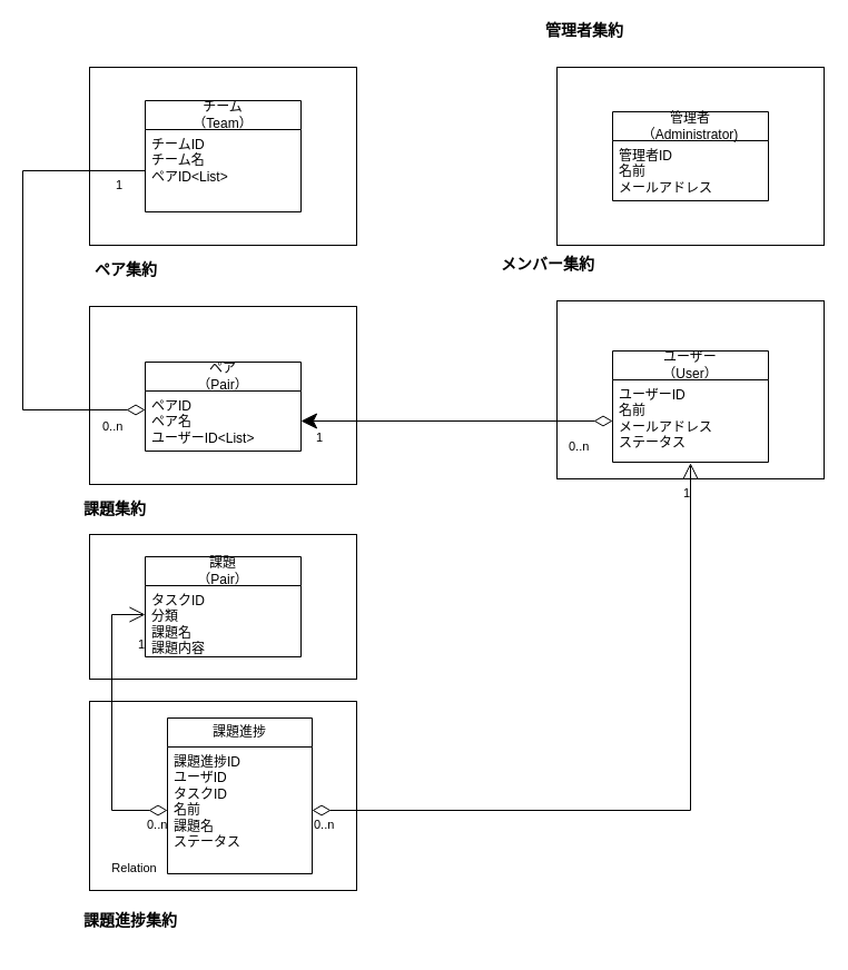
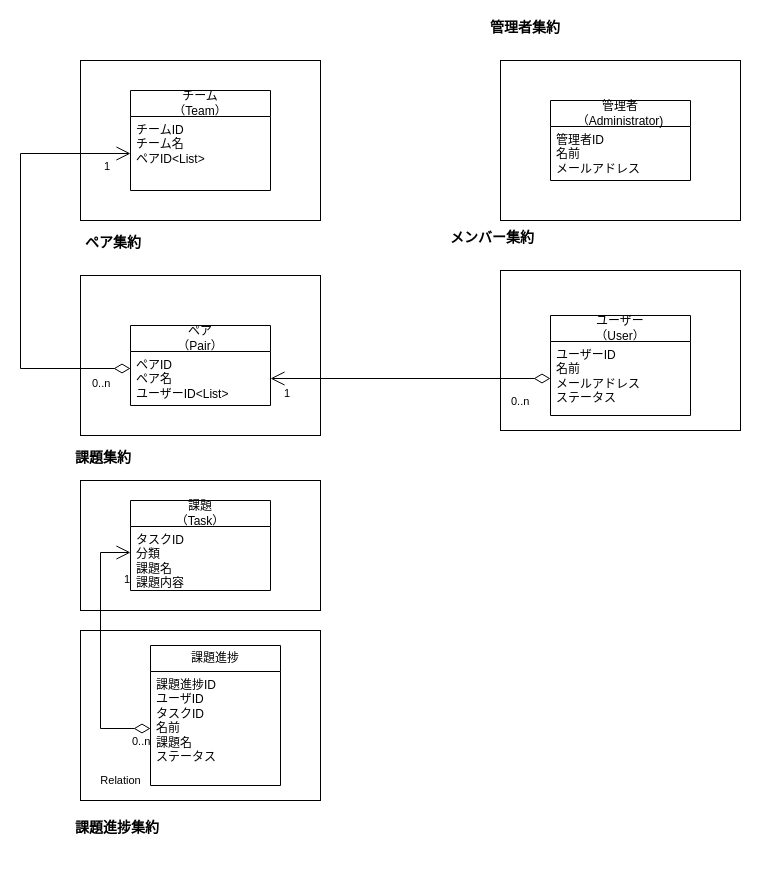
  <mxCell id="0" />
  <mxCell id="1" parent="0" />
  <mxCell id="2" value="" style="rounded=0;whiteSpace=wrap;html=1;" parent="1" vertex="1"><mxGeometry x="80" y="630" width="240" height="170" as="geometry" /></mxCell>
  <mxCell id="3" value="" style="rounded=0;whiteSpace=wrap;html=1;" parent="1" vertex="1"><mxGeometry x="500" y="60" width="240" height="160" as="geometry" /></mxCell>
  <mxCell id="4" value="" style="rounded=0;whiteSpace=wrap;html=1;" parent="1" vertex="1"><mxGeometry x="500" y="270" width="240" height="160" as="geometry" /></mxCell>
  <mxCell id="5" value="" style="rounded=0;whiteSpace=wrap;html=1;" parent="1" vertex="1"><mxGeometry x="80" y="480" width="240" height="130" as="geometry" /></mxCell>
  <mxCell id="6" value="" style="rounded=0;whiteSpace=wrap;html=1;" parent="1" vertex="1"><mxGeometry x="80" y="60" width="240" height="160" as="geometry" /></mxCell>
  <mxCell id="7" value="" style="rounded=0;whiteSpace=wrap;html=1;" parent="1" vertex="1"><mxGeometry x="80" y="275" width="240" height="160" as="geometry" /></mxCell>
  <mxCell id="8" value="ユーザー&lt;br&gt;（User）" style="swimlane;fontStyle=0;childLayout=stackLayout;horizontal=1;startSize=26;fillColor=none;horizontalStack=0;resizeParent=1;resizeParentMax=0;resizeLast=0;collapsible=1;marginBottom=0;whiteSpace=wrap;html=1;align=center;" parent="1" vertex="1"><mxGeometry x="550" y="315" width="140" height="100" as="geometry" /></mxCell>
  <mxCell id="9" value="ユーザーID&lt;br&gt;名前&lt;br&gt;メールアドレス&lt;br&gt;ステータス" style="text;strokeColor=none;fillColor=none;align=left;verticalAlign=top;spacingLeft=4;spacingRight=4;overflow=hidden;rotatable=0;points=[[0,0.5],[1,0.5]];portConstraint=eastwest;whiteSpace=wrap;html=1;" parent="8" vertex="1"><mxGeometry y="26" width="140" height="74" as="geometry" /></mxCell>
  <mxCell id="10" value="管理者&lt;br&gt;（Administrator)" style="swimlane;fontStyle=0;childLayout=stackLayout;horizontal=1;startSize=26;fillColor=none;horizontalStack=0;resizeParent=1;resizeParentMax=0;resizeLast=0;collapsible=1;marginBottom=0;whiteSpace=wrap;html=1;align=center;" parent="1" vertex="1"><mxGeometry x="550" y="100" width="140" height="80" as="geometry" /></mxCell>
  <mxCell id="11" value="管理者ID&lt;br&gt;名前&lt;br&gt;メールアドレス" style="text;strokeColor=none;fillColor=none;align=left;verticalAlign=top;spacingLeft=4;spacingRight=4;overflow=hidden;rotatable=0;points=[[0,0.5],[1,0.5]];portConstraint=eastwest;whiteSpace=wrap;html=1;" parent="10" vertex="1"><mxGeometry y="26" width="140" height="54" as="geometry" /></mxCell>
  <mxCell id="12" value="ペア&lt;br&gt;（Pair）" style="swimlane;fontStyle=0;childLayout=stackLayout;horizontal=1;startSize=26;fillColor=none;horizontalStack=0;resizeParent=1;resizeParentMax=0;resizeLast=0;collapsible=1;marginBottom=0;whiteSpace=wrap;html=1;align=center;" parent="1" vertex="1"><mxGeometry x="130" y="325" width="140" height="80" as="geometry" /></mxCell>
  <mxCell id="13" value="ペアID&lt;br&gt;ペア名&lt;br&gt;ユーザーID&amp;lt;List&amp;gt;" style="text;strokeColor=none;fillColor=none;align=left;verticalAlign=top;spacingLeft=4;spacingRight=4;overflow=hidden;rotatable=0;points=[[0,0.5],[1,0.5]];portConstraint=eastwest;whiteSpace=wrap;html=1;" parent="12" vertex="1"><mxGeometry y="26" width="140" height="54" as="geometry" /></mxCell>
  <mxCell id="14" value="チーム&lt;br&gt;（Team）" style="swimlane;fontStyle=0;childLayout=stackLayout;horizontal=1;startSize=26;fillColor=none;horizontalStack=0;resizeParent=1;resizeParentMax=0;resizeLast=0;collapsible=1;marginBottom=0;whiteSpace=wrap;html=1;align=center;" parent="1" vertex="1"><mxGeometry x="130" y="90" width="140" height="100" as="geometry" /></mxCell>
  <mxCell id="15" value="チームID&lt;br&gt;チーム名&lt;br&gt;ペアID&amp;lt;List&amp;gt;" style="text;strokeColor=none;fillColor=none;align=left;verticalAlign=top;spacingLeft=4;spacingRight=4;overflow=hidden;rotatable=0;points=[[0,0.5],[1,0.5]];portConstraint=eastwest;whiteSpace=wrap;html=1;" parent="14" vertex="1"><mxGeometry y="26" width="140" height="74" as="geometry" /></mxCell>
- <mxCell id="16" value="課題&lt;br&gt;（Pair）" style="swimlane;fontStyle=0;childLayout=stackLayout;horizontal=1;startSize=26;fillColor=none;horizontalStack=0;resizeParent=1;resizeParentMax=0;resizeLast=0;collapsible=1;marginBottom=0;whiteSpace=wrap;html=1;align=center;" parent="1" vertex="1"><mxGeometry x="130" y="500" width="140" height="90" as="geometry" /></mxCell>
+ <mxCell id="16" value="課題&lt;br&gt;（Task）" style="swimlane;fontStyle=0;childLayout=stackLayout;horizontal=1;startSize=26;fillColor=none;horizontalStack=0;resizeParent=1;resizeParentMax=0;resizeLast=0;collapsible=1;marginBottom=0;whiteSpace=wrap;html=1;align=center;" parent="1" vertex="1"><mxGeometry x="130" y="500" width="140" height="90" as="geometry" /></mxCell>
  <mxCell id="17" value="タスクID&lt;br&gt;分類&lt;br&gt;課題名&lt;br&gt;課題内容" style="text;strokeColor=none;fillColor=none;align=left;verticalAlign=top;spacingLeft=4;spacingRight=4;overflow=hidden;rotatable=0;points=[[0,0.5],[1,0.5]];portConstraint=eastwest;whiteSpace=wrap;html=1;" parent="16" vertex="1"><mxGeometry y="26" width="140" height="64" as="geometry" /></mxCell>
  <mxCell id="18" value="課題進捗" style="swimlane;fontStyle=0;childLayout=stackLayout;horizontal=1;startSize=26;fillColor=none;horizontalStack=0;resizeParent=1;resizeParentMax=0;resizeLast=0;collapsible=1;marginBottom=0;whiteSpace=wrap;html=1;align=center;" parent="1" vertex="1"><mxGeometry x="150" y="645" width="130" height="140" as="geometry" /></mxCell>
  <mxCell id="19" value="課題進捗ID&lt;br&gt;ユーザID&lt;br&gt;タスクID&lt;br&gt;名前&lt;br&gt;課題名&lt;br&gt;ステータス" style="text;strokeColor=none;fillColor=none;align=left;verticalAlign=top;spacingLeft=4;spacingRight=4;overflow=hidden;rotatable=0;points=[[0,0.5],[1,0.5]];portConstraint=eastwest;whiteSpace=wrap;html=1;" parent="18" vertex="1"><mxGeometry y="26" width="130" height="114" as="geometry" /></mxCell>
  <mxCell id="20" value="Relation" style="endArrow=open;html=1;endSize=12;startArrow=diamondThin;startSize=14;startFill=0;edgeStyle=orthogonalEdgeStyle;rounded=0;exitX=0;exitY=0.5;exitDx=0;exitDy=0;" parent="1" source="19" edge="1"><mxGeometry x="-1" y="35" relative="1" as="geometry"><mxPoint x="440" y="391" as="sourcePoint" /><mxPoint x="130" y="552" as="targetPoint" /><mxPoint x="-30" y="17" as="offset" /><Array as="points"><mxPoint x="100" y="728" /><mxPoint x="100" y="552" /></Array></mxGeometry></mxCell>
  <mxCell id="21" value="0..n" style="edgeLabel;resizable=0;html=1;align=left;verticalAlign=top;" parent="20" connectable="0" vertex="1"><mxGeometry x="-1" relative="1" as="geometry"><mxPoint x="-20" as="offset" /></mxGeometry></mxCell>
  <mxCell id="22" value="1" style="edgeLabel;resizable=0;html=1;align=right;verticalAlign=top;" parent="20" connectable="0" vertex="1"><mxGeometry x="1" relative="1" as="geometry"><mxPoint y="14" as="offset" /></mxGeometry></mxCell>
- <mxCell id="23" value="" style="endArrow=open;html=1;endSize=12;startArrow=diamondThin;startSize=14;startFill=0;edgeStyle=orthogonalEdgeStyle;rounded=0;exitX=1;exitY=0.5;exitDx=0;exitDy=0;entryX=0.5;entryY=1.011;entryDx=0;entryDy=0;entryPerimeter=0;" parent="1" source="19" target="9" edge="1"><mxGeometry relative="1" as="geometry"><mxPoint x="451" y="417" as="sourcePoint" /><mxPoint x="320" y="408" as="targetPoint" /><mxPoint as="offset" /></mxGeometry></mxCell>
- <mxCell id="24" value="0..n" style="edgeLabel;resizable=0;html=1;align=left;verticalAlign=top;" parent="23" connectable="0" vertex="1"><mxGeometry x="-1" relative="1" as="geometry" /></mxCell>
- <mxCell id="25" value="1" style="edgeLabel;resizable=0;html=1;align=right;verticalAlign=top;" parent="23" connectable="0" vertex="1"><mxGeometry x="1" relative="1" as="geometry"><mxPoint y="14" as="offset" /></mxGeometry></mxCell>
  <mxCell id="26" value="&lt;h1 style=&quot;font-size: 14px;&quot;&gt;ペア集約&lt;/h1&gt;" style="text;html=1;strokeColor=none;fillColor=none;spacing=5;spacingTop=-20;whiteSpace=wrap;overflow=hidden;rounded=0;fontSize=14;" parent="1" vertex="1"><mxGeometry x="80" y="235" width="190" height="30" as="geometry" /></mxCell>
  <mxCell id="27" value="&lt;h1 style=&quot;font-size: 14px;&quot;&gt;課題集約&lt;/h1&gt;" style="text;html=1;strokeColor=none;fillColor=none;spacing=5;spacingTop=-20;whiteSpace=wrap;overflow=hidden;rounded=0;fontSize=14;" parent="1" vertex="1"><mxGeometry x="70" y="450" width="190" height="30" as="geometry" /></mxCell>
  <mxCell id="28" value="&lt;h1 style=&quot;font-size: 14px;&quot;&gt;メンバー集約&lt;/h1&gt;" style="text;html=1;strokeColor=none;fillColor=none;spacing=5;spacingTop=-20;whiteSpace=wrap;overflow=hidden;rounded=0;fontSize=14;" parent="1" vertex="1"><mxGeometry x="445" y="230" width="190" height="30" as="geometry" /></mxCell>
  <mxCell id="29" value="&lt;h1 style=&quot;font-size: 14px;&quot;&gt;管理者集約&lt;/h1&gt;" style="text;html=1;strokeColor=none;fillColor=none;spacing=5;spacingTop=-20;whiteSpace=wrap;overflow=hidden;rounded=0;fontSize=14;" parent="1" vertex="1"><mxGeometry x="485" y="20" width="190" height="30" as="geometry" /></mxCell>
- <mxCell id="30" value="" style="endArrow=none;html=1;endSize=12;startArrow=diamondThin;startSize=14;startFill=0;edgeStyle=orthogonalEdgeStyle;rounded=0;entryX=0;entryY=0.5;entryDx=0;entryDy=0;" parent="1" source="13" target="15" edge="1"><mxGeometry relative="1" as="geometry"><mxPoint y="330" as="sourcePoint" x="-10" /><mxPoint x="90" y="119.5" as="targetPoint" /><Array as="points"><mxPoint x="20" y="368" /><mxPoint x="20" y="153" /></Array></mxGeometry></mxCell>
+ <mxCell id="30" value="" style="endArrow=open;html=1;endSize=12;startArrow=diamondThin;startSize=14;startFill=0;edgeStyle=orthogonalEdgeStyle;rounded=0;entryX=0;entryY=0.5;entryDx=0;entryDy=0;" parent="1" source="13" target="15" edge="1"><mxGeometry relative="1" as="geometry"><mxPoint y="330" as="sourcePoint" x="-10" /><mxPoint x="90" y="119.5" as="targetPoint" /><Array as="points"><mxPoint x="20" y="368" /><mxPoint x="20" y="153" /></Array></mxGeometry></mxCell>
  <mxCell id="31" value="0..n" style="edgeLabel;resizable=0;html=1;align=left;verticalAlign=top;" parent="30" connectable="0" vertex="1"><mxGeometry x="-1" relative="1" as="geometry"><mxPoint x="-40" y="2" as="offset" /></mxGeometry></mxCell>
  <mxCell id="32" value="1" style="edgeLabel;resizable=0;html=1;align=right;verticalAlign=top;" parent="30" connectable="0" vertex="1"><mxGeometry x="1" relative="1" as="geometry"><mxPoint x="-20" as="offset" /></mxGeometry></mxCell>
- <mxCell id="33" value="" style="endArrow=classic;html=1;endSize=12;startArrow=diamondThin;startSize=14;startFill=0;edgeStyle=orthogonalEdgeStyle;rounded=0;entryX=1;entryY=0.5;entryDx=0;entryDy=0;exitX=0;exitY=0.5;exitDx=0;exitDy=0;" parent="1" source="9" target="13" edge="1"><mxGeometry relative="1" as="geometry"><mxPoint x="390" y="464.5" as="sourcePoint" /><mxPoint x="550" y="464.5" as="targetPoint" /></mxGeometry></mxCell>
+ <mxCell id="33" value="" style="endArrow=open;html=1;endSize=12;startArrow=diamondThin;startSize=14;startFill=0;edgeStyle=orthogonalEdgeStyle;rounded=0;entryX=1;entryY=0.5;entryDx=0;entryDy=0;exitX=0;exitY=0.5;exitDx=0;exitDy=0;" parent="1" source="9" target="13" edge="1"><mxGeometry relative="1" as="geometry"><mxPoint x="390" y="464.5" as="sourcePoint" /><mxPoint x="550" y="464.5" as="targetPoint" /></mxGeometry></mxCell>
  <mxCell id="34" value="1" style="edgeLabel;resizable=0;html=1;align=right;verticalAlign=top;" parent="33" connectable="0" vertex="1"><mxGeometry x="1" relative="1" as="geometry"><mxPoint x="20" y="2" as="offset" /></mxGeometry></mxCell>
  <mxCell id="35" value="&lt;h1 style=&quot;font-size: 14px;&quot;&gt;課題進捗集約&lt;/h1&gt;" style="text;html=1;strokeColor=none;fillColor=none;spacing=5;spacingTop=-20;whiteSpace=wrap;overflow=hidden;rounded=0;fontSize=14;" parent="1" vertex="1"><mxGeometry x="70" y="820" width="190" height="30" as="geometry" /></mxCell>
  <mxCell id="36" value="0..n" style="edgeLabel;resizable=0;html=1;align=left;verticalAlign=top;" connectable="0" vertex="1" parent="1"><mxGeometry x="160" y="365" as="geometry"><mxPoint x="349" y="23" as="offset" /></mxGeometry></mxCell>
